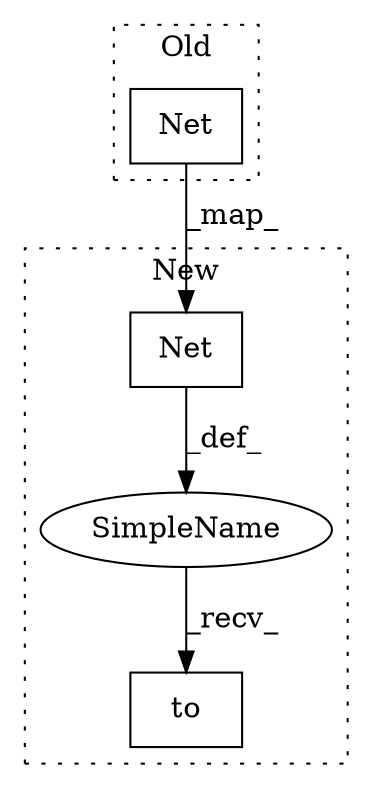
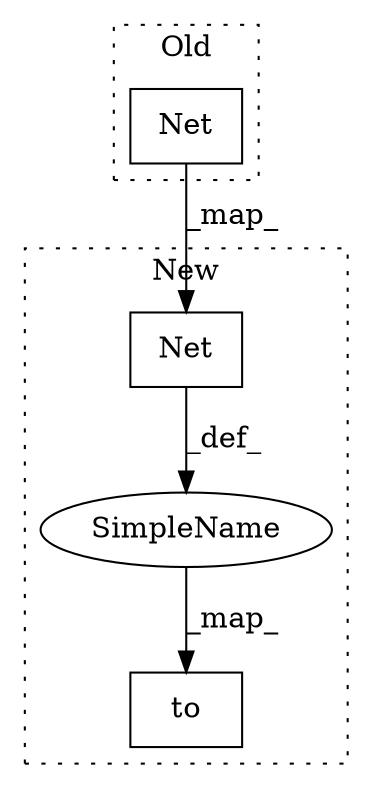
  digraph {
    node [a=32 l="4,1" shape=box]
    n1 [label=Net s="4311,4371"]
    n2 [l="3,1" label=to s="4373,4382"]
    n3 [a=42 label=SimpleName shape=ellipse l=""]
    n4 [label=Net s="4391,4451"]
    subgraph cluster_1 {
      label=New
      style=dotted
      n1
      n2
      n3
    }
    subgraph cluster_2 {
      label=Old
      style=dotted
      n4
    }
    n1 -> n3 [label=_def_]
-   n3 -> n2 [label=_recv_]
+   n3 -> n2 [label=_map_]
    n4 -> n1 [label=_map_]
  }
